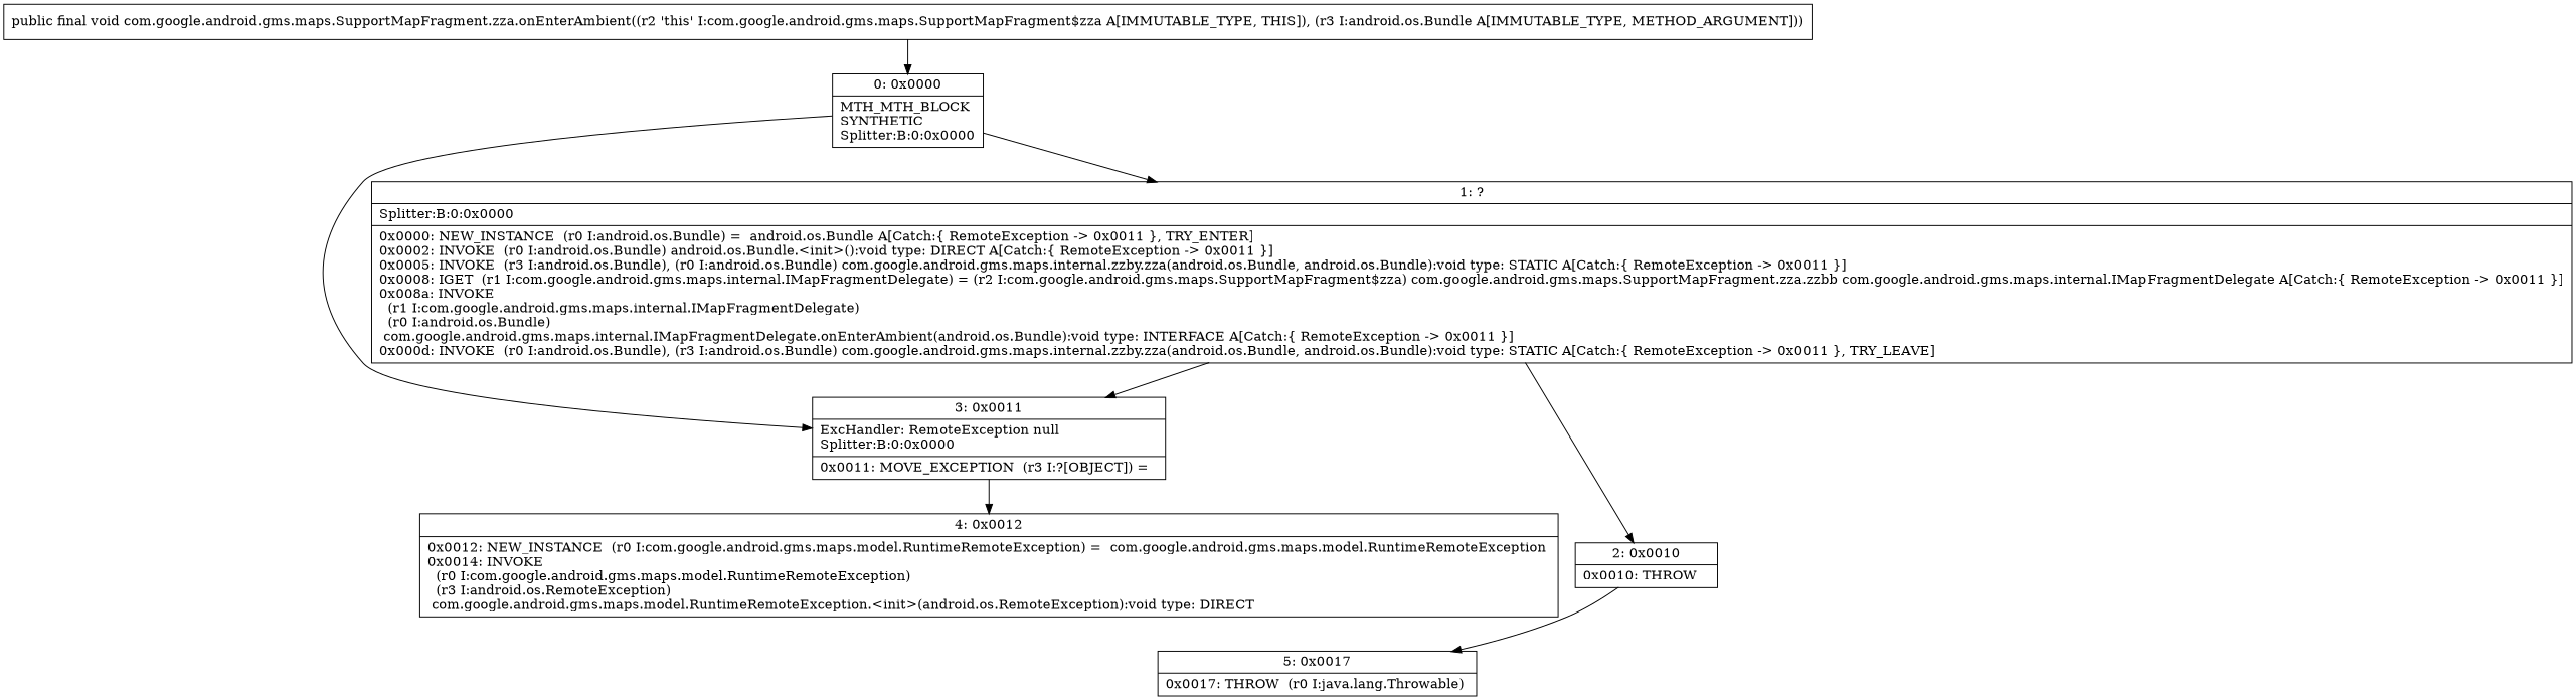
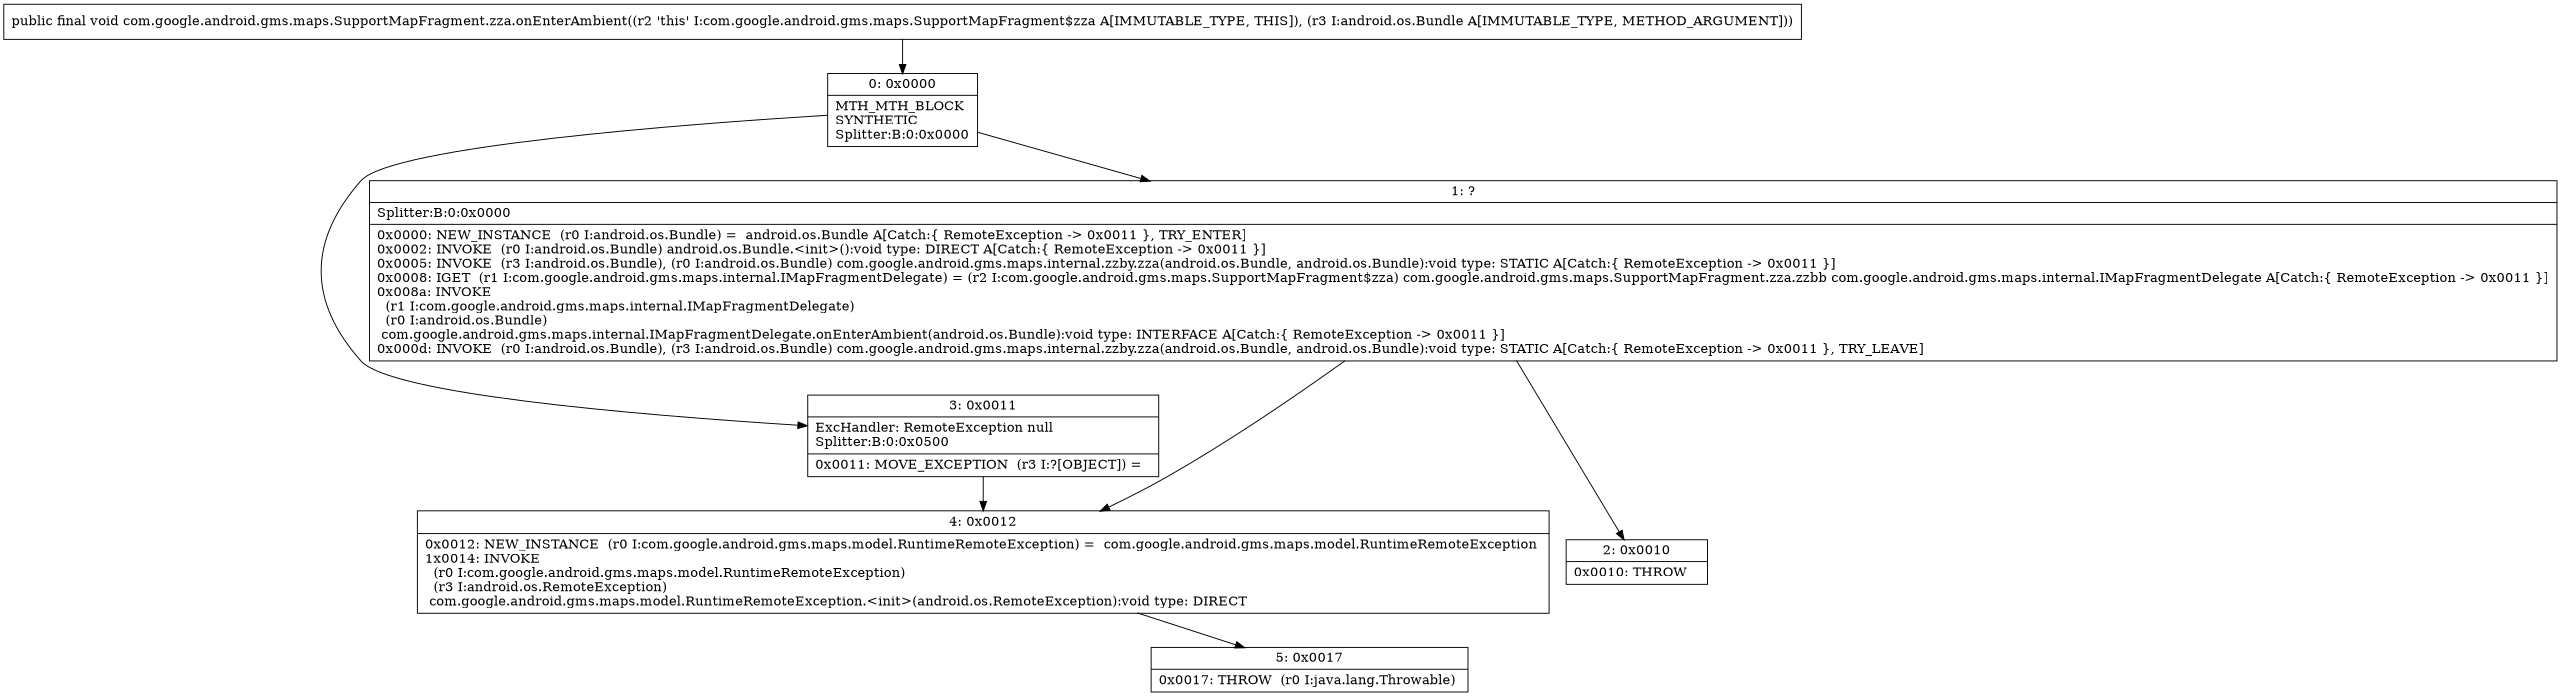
  digraph {
    node [shape=record]
    n1 [label="{0\:\ 0x0000|MTH_MTH_BLOCK\lSYNTHETIC\lSplitter:B:0:0x0000\l}"]
    n2 [label="{1\:\ ?|Splitter:B:0:0x0000\l|0x0000: NEW_INSTANCE  (r0 I:android.os.Bundle) =  android.os.Bundle A[Catch:\{ RemoteException \-\> 0x0011 \}, TRY_ENTER]\l0x0002: INVOKE  (r0 I:android.os.Bundle) android.os.Bundle.\<init\>():void type: DIRECT A[Catch:\{ RemoteException \-\> 0x0011 \}]\l0x0005: INVOKE  (r3 I:android.os.Bundle), (r0 I:android.os.Bundle) com.google.android.gms.maps.internal.zzby.zza(android.os.Bundle, android.os.Bundle):void type: STATIC A[Catch:\{ RemoteException \-\> 0x0011 \}]\l0x0008: IGET  (r1 I:com.google.android.gms.maps.internal.IMapFragmentDelegate) = (r2 I:com.google.android.gms.maps.SupportMapFragment$zza) com.google.android.gms.maps.SupportMapFragment.zza.zzbb com.google.android.gms.maps.internal.IMapFragmentDelegate A[Catch:\{ RemoteException \-\> 0x0011 \}]\l0x008a: INVOKE  \l  (r1 I:com.google.android.gms.maps.internal.IMapFragmentDelegate)\l  (r0 I:android.os.Bundle)\l com.google.android.gms.maps.internal.IMapFragmentDelegate.onEnterAmbient(android.os.Bundle):void type: INTERFACE A[Catch:\{ RemoteException \-\> 0x0011 \}]\l0x000d: INVOKE  (r0 I:android.os.Bundle), (r3 I:android.os.Bundle) com.google.android.gms.maps.internal.zzby.zza(android.os.Bundle, android.os.Bundle):void type: STATIC A[Catch:\{ RemoteException \-\> 0x0011 \}, TRY_LEAVE]\l}"]
-   n3 [label="{3\:\ 0x0011|ExcHandler: RemoteException null\lSplitter:B:0:0x0000\l|0x0011: MOVE_EXCEPTION  (r3 I:?[OBJECT]) =  \l}"]
+   n3 [label="{3\:\ 0x0011|ExcHandler: RemoteException null\lSplitter:B:0:0x0500\l|0x0011: MOVE_EXCEPTION  (r3 I:?[OBJECT]) =  \l}"]
    n4 [label="{2\:\ 0x0010|0x0010: THROW   \l}"]
-   n5 [label="{4\:\ 0x0012|0x0012: NEW_INSTANCE  (r0 I:com.google.android.gms.maps.model.RuntimeRemoteException) =  com.google.android.gms.maps.model.RuntimeRemoteException \l0x0014: INVOKE  \l  (r0 I:com.google.android.gms.maps.model.RuntimeRemoteException)\l  (r3 I:android.os.RemoteException)\l com.google.android.gms.maps.model.RuntimeRemoteException.\<init\>(android.os.RemoteException):void type: DIRECT \l}"]
+   n5 [label="{4\:\ 0x0012|0x0012: NEW_INSTANCE  (r0 I:com.google.android.gms.maps.model.RuntimeRemoteException) =  com.google.android.gms.maps.model.RuntimeRemoteException \l1x0014: INVOKE  \l  (r0 I:com.google.android.gms.maps.model.RuntimeRemoteException)\l  (r3 I:android.os.RemoteException)\l com.google.android.gms.maps.model.RuntimeRemoteException.\<init\>(android.os.RemoteException):void type: DIRECT \l}"]
    n6 [label="{5\:\ 0x0017|0x0017: THROW  (r0 I:java.lang.Throwable) \l}"]
    n7 [label="{public final void com.google.android.gms.maps.SupportMapFragment.zza.onEnterAmbient((r2 'this' I:com.google.android.gms.maps.SupportMapFragment$zza A[IMMUTABLE_TYPE, THIS]), (r3 I:android.os.Bundle A[IMMUTABLE_TYPE, METHOD_ARGUMENT])) }"]
    n1 -> n2
    n1 -> n3
-   n2 -> n3
+   n2 -> n5
    n2 -> n4
    n3 -> n5
-   n4 -> n6
+   n5 -> n6
    n7 -> n1
  }
